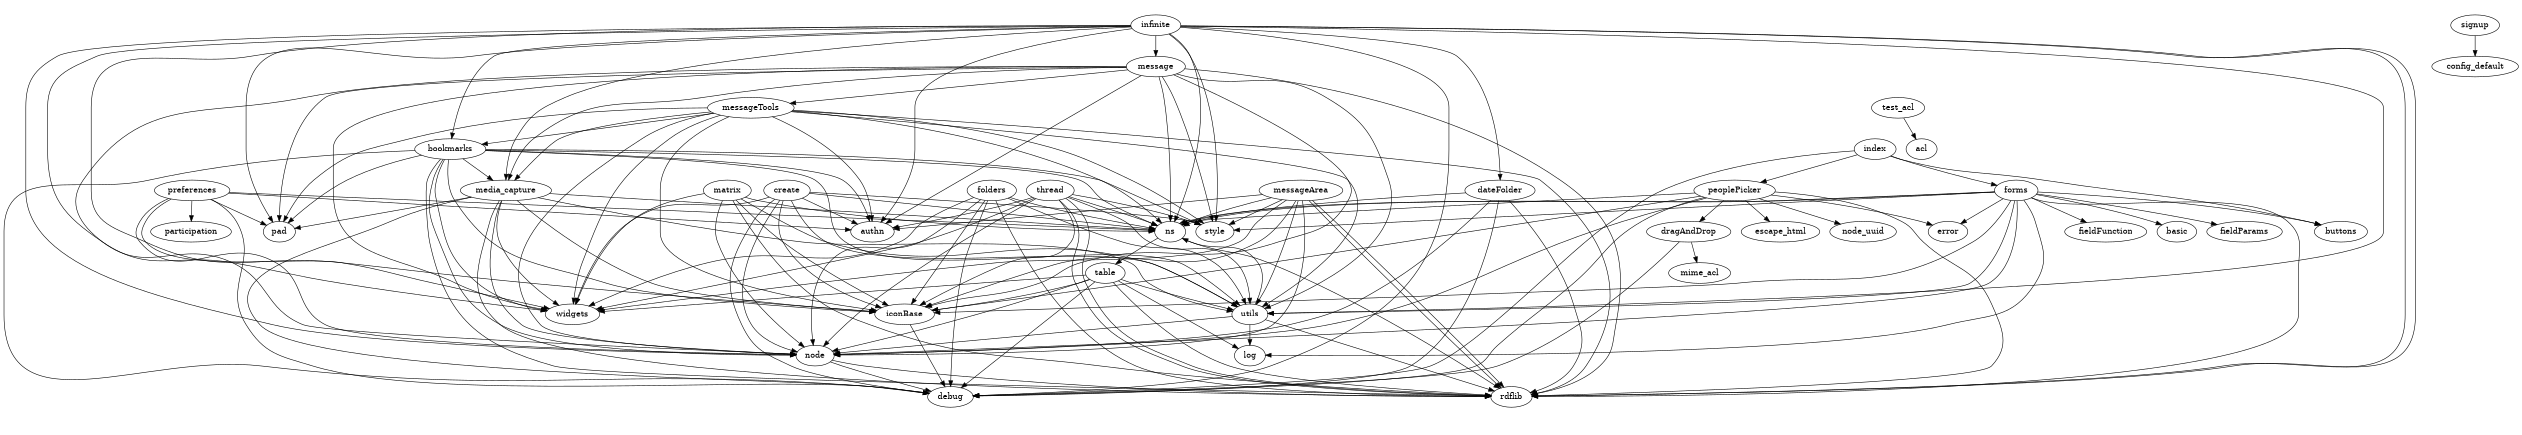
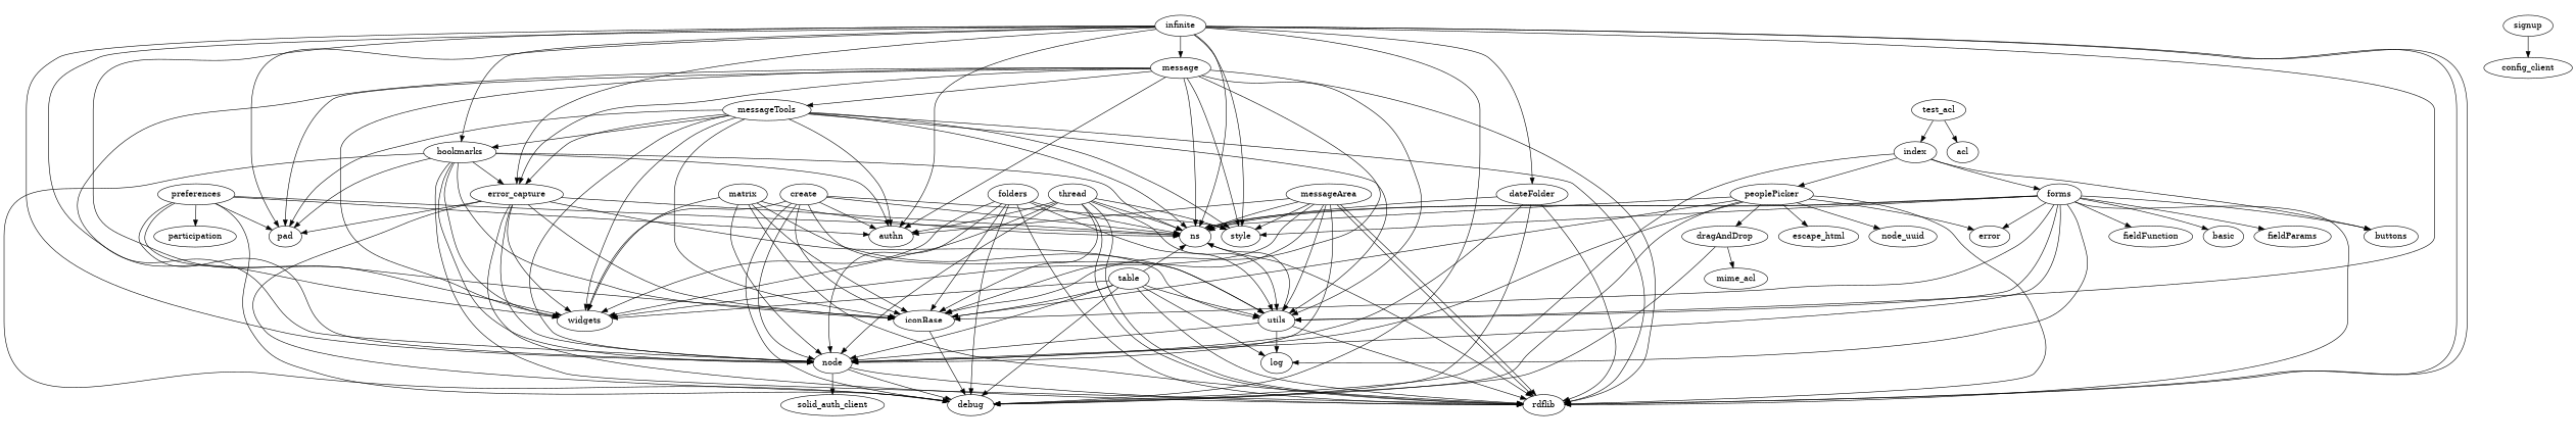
  digraph {
-   media_capture
+   media_capture [label=error_capture]
    debug
    n3 [label="node"]
    iconBase
    rdflib
    ns
    pad
    utils
    widgets
+   solid_auth_client
    log
    message
    messageTools
    authn
    style
    bookmarks
    infinite
    dateFolder
    preferences
    participation
    create
    folders
    table
    peoplePicker
    escape_html
    node_uuid
    dragAndDrop
    error
    n29 [label=mime_acl]
    index
    forms
    buttons
    fieldParams
    fieldFunction
    basic
    test_acl
    acl
    thread
    matrix
    signup
-   config_default
+   config_default [label=config_client]
    messageArea
    media_capture -> debug
    media_capture -> n3
    media_capture -> iconBase
    media_capture -> rdflib
    media_capture -> ns
    media_capture -> pad
    media_capture -> utils
    media_capture -> widgets
    n3 -> debug
    n3 -> rdflib
+   n3 -> solid_auth_client
    iconBase -> debug
    ns -> rdflib
    utils -> n3
    utils -> rdflib
    utils -> ns
    utils -> log
    message -> media_capture
    message -> n3
    message -> iconBase
    message -> rdflib
    message -> ns
    message -> pad
    message -> utils
    message -> widgets
    message -> messageTools
    message -> authn
    message -> style
    messageTools -> media_capture
    messageTools -> n3
    messageTools -> iconBase
    messageTools -> rdflib
    messageTools -> ns
    messageTools -> pad
    messageTools -> utils
    messageTools -> widgets
    messageTools -> authn
    messageTools -> style
    messageTools -> bookmarks
    bookmarks -> media_capture
    bookmarks -> debug
    bookmarks -> n3
    bookmarks -> iconBase
    bookmarks -> rdflib
    bookmarks -> ns
    bookmarks -> pad
-   bookmarks -> utils
    bookmarks -> widgets
    bookmarks -> authn
-   bookmarks -> style
    infinite -> media_capture
    infinite -> debug
    infinite -> n3
    infinite -> iconBase
    infinite -> rdflib
    infinite -> rdflib
    infinite -> ns
    infinite -> pad
    infinite -> utils
    infinite -> widgets
    infinite -> message
    infinite -> authn
    infinite -> style
    infinite -> bookmarks
    infinite -> dateFolder
    dateFolder -> debug
    dateFolder -> n3
    dateFolder -> rdflib
    dateFolder -> ns
    preferences -> debug
    preferences -> n3
    preferences -> ns
    preferences -> pad
    preferences -> widgets
    preferences -> authn
    preferences -> participation
    create -> debug
    create -> n3
    create -> iconBase
    create -> ns
    create -> utils
    create -> widgets
    create -> authn
    create -> style
    folders -> debug
    folders -> n3
    folders -> iconBase
    folders -> rdflib
    folders -> ns
    folders -> utils
    folders -> widgets
    table -> debug
    table -> n3
    table -> iconBase
    table -> rdflib
-   ns -> table
+   table -> ns
    table -> utils
    table -> widgets
    table -> log
    peoplePicker -> debug
    peoplePicker -> n3
    peoplePicker -> iconBase
    peoplePicker -> rdflib
    peoplePicker -> ns
    peoplePicker -> escape_html
    peoplePicker -> node_uuid
    peoplePicker -> dragAndDrop
    peoplePicker -> error
    dragAndDrop -> debug
    dragAndDrop -> n29
    index -> debug
    index -> peoplePicker
    index -> forms
    index -> buttons
    forms -> n3
    forms -> iconBase
    forms -> rdflib
    forms -> ns
    forms -> ns
    forms -> utils
    forms -> log
    forms -> style
    forms -> error
    forms -> buttons
    forms -> fieldParams
    forms -> fieldFunction
    forms -> basic
+   test_acl -> index
    test_acl -> acl
    thread -> n3
    thread -> iconBase
    thread -> rdflib
    thread -> rdflib
    thread -> ns
    thread -> utils
    thread -> widgets
    thread -> authn
    thread -> style
    matrix -> n3
    matrix -> iconBase
    matrix -> rdflib
    matrix -> ns
    matrix -> utils
    matrix -> widgets
    signup -> config_default
    messageArea -> n3
    messageArea -> iconBase
    messageArea -> rdflib
    messageArea -> rdflib
    messageArea -> ns
    messageArea -> utils
    messageArea -> widgets
    messageArea -> authn
    messageArea -> style
  }
